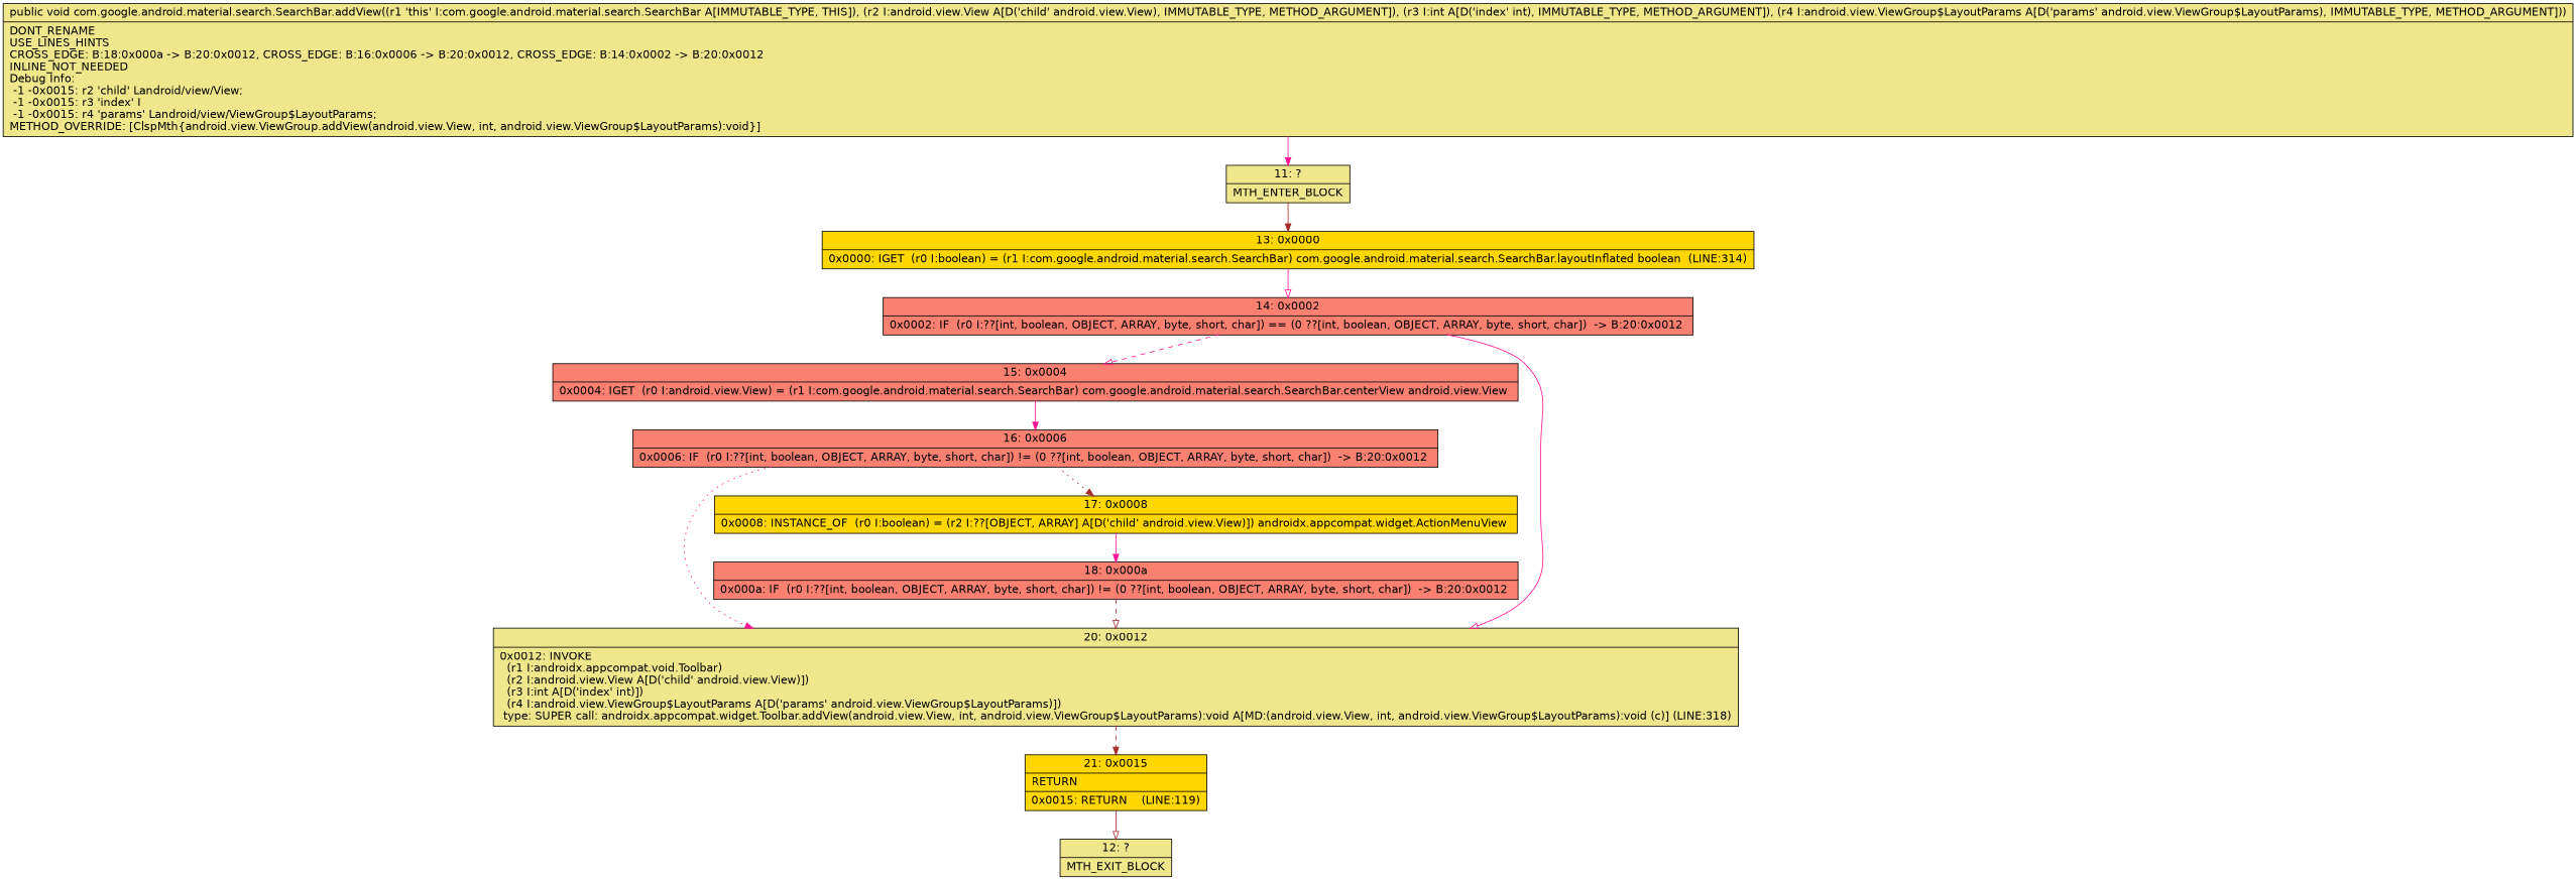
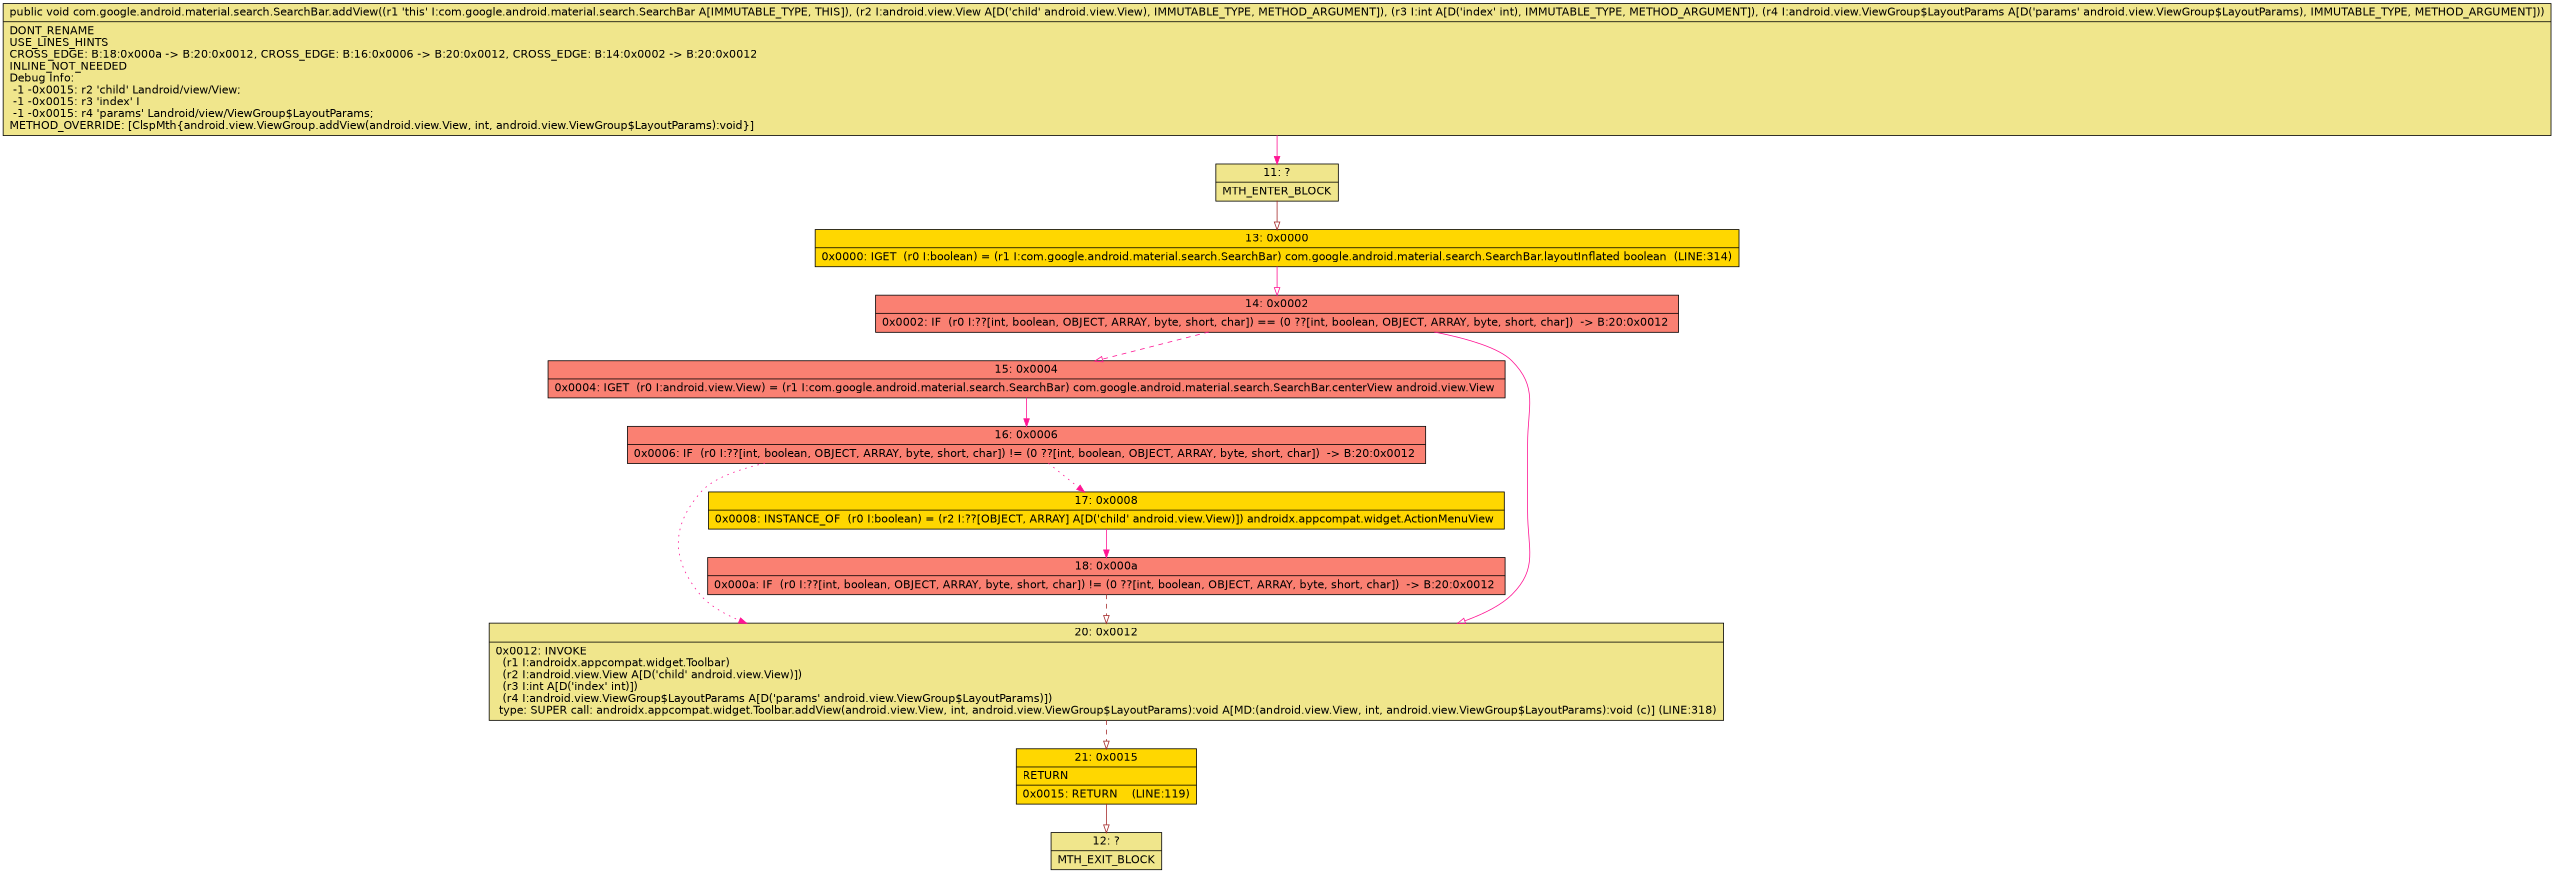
  digraph {
    fontname="DejaVu Sans"
    node [fillcolor=khaki fontname="DejaVu Sans" shape=record style=filled]
    edge [arrowhead=normal color=deeppink fontname="DejaVu Sans" style=solid]
    n1 [label="{11\:\ ?|MTH_ENTER_BLOCK\l}"]
    n2 [fillcolor=gold label="{13\:\ 0x0000|0x0000: IGET  (r0 I:boolean) = (r1 I:com.google.android.material.search.SearchBar) com.google.android.material.search.SearchBar.layoutInflated boolean  (LINE:314)\l}"]
    n3 [fillcolor=salmon label="{14\:\ 0x0002|0x0002: IF  (r0 I:??[int, boolean, OBJECT, ARRAY, byte, short, char]) == (0 ??[int, boolean, OBJECT, ARRAY, byte, short, char])  \-\> B:20:0x0012 \l}"]
    n4 [fillcolor=salmon label="{15\:\ 0x0004|0x0004: IGET  (r0 I:android.view.View) = (r1 I:com.google.android.material.search.SearchBar) com.google.android.material.search.SearchBar.centerView android.view.View \l}"]
-   n5 [label="{20\:\ 0x0012|0x0012: INVOKE  \l  (r1 I:androidx.appcompat.void.Toolbar)\l  (r2 I:android.view.View A[D('child' android.view.View)])\l  (r3 I:int A[D('index' int)])\l  (r4 I:android.view.ViewGroup$LayoutParams A[D('params' android.view.ViewGroup$LayoutParams)])\l type: SUPER call: androidx.appcompat.widget.Toolbar.addView(android.view.View, int, android.view.ViewGroup$LayoutParams):void A[MD:(android.view.View, int, android.view.ViewGroup$LayoutParams):void (c)] (LINE:318)\l}"]
+   n5 [label="{20\:\ 0x0012|0x0012: INVOKE  \l  (r1 I:androidx.appcompat.widget.Toolbar)\l  (r2 I:android.view.View A[D('child' android.view.View)])\l  (r3 I:int A[D('index' int)])\l  (r4 I:android.view.ViewGroup$LayoutParams A[D('params' android.view.ViewGroup$LayoutParams)])\l type: SUPER call: androidx.appcompat.widget.Toolbar.addView(android.view.View, int, android.view.ViewGroup$LayoutParams):void A[MD:(android.view.View, int, android.view.ViewGroup$LayoutParams):void (c)] (LINE:318)\l}"]
    n6 [fillcolor=salmon label="{16\:\ 0x0006|0x0006: IF  (r0 I:??[int, boolean, OBJECT, ARRAY, byte, short, char]) != (0 ??[int, boolean, OBJECT, ARRAY, byte, short, char])  \-\> B:20:0x0012 \l}"]
    n7 [fillcolor=gold label="{21\:\ 0x0015|RETURN\l|0x0015: RETURN    (LINE:119)\l}"]
    n8 [fillcolor=gold label="{17\:\ 0x0008|0x0008: INSTANCE_OF  (r0 I:boolean) = (r2 I:??[OBJECT, ARRAY] A[D('child' android.view.View)]) androidx.appcompat.widget.ActionMenuView \l}"]
    n9 [fillcolor=salmon label="{18\:\ 0x000a|0x000a: IF  (r0 I:??[int, boolean, OBJECT, ARRAY, byte, short, char]) != (0 ??[int, boolean, OBJECT, ARRAY, byte, short, char])  \-\> B:20:0x0012 \l}"]
    n10 [label="{12\:\ ?|MTH_EXIT_BLOCK\l}"]
    n11 [label="{public void com.google.android.material.search.SearchBar.addView((r1 'this' I:com.google.android.material.search.SearchBar A[IMMUTABLE_TYPE, THIS]), (r2 I:android.view.View A[D('child' android.view.View), IMMUTABLE_TYPE, METHOD_ARGUMENT]), (r3 I:int A[D('index' int), IMMUTABLE_TYPE, METHOD_ARGUMENT]), (r4 I:android.view.ViewGroup$LayoutParams A[D('params' android.view.ViewGroup$LayoutParams), IMMUTABLE_TYPE, METHOD_ARGUMENT]))  | DONT_RENAME\lUSE_LINES_HINTS\lCROSS_EDGE: B:18:0x000a \-\> B:20:0x0012, CROSS_EDGE: B:16:0x0006 \-\> B:20:0x0012, CROSS_EDGE: B:14:0x0002 \-\> B:20:0x0012\lINLINE_NOT_NEEDED\lDebug Info:\l  \-1 \-0x0015: r2 'child' Landroid\/view\/View;\l  \-1 \-0x0015: r3 'index' I\l  \-1 \-0x0015: r4 'params' Landroid\/view\/ViewGroup$LayoutParams;\lMETHOD_OVERRIDE: [ClspMth\{android.view.ViewGroup.addView(android.view.View, int, android.view.ViewGroup$LayoutParams):void\}]\l}"]
-   n1 -> n2 [color=brown]
+   n1 -> n2 [arrowhead=onormal color=brown]
    n2 -> n3 [arrowhead=onormal]
    n3 -> n4 [arrowhead=onormal style=dashed]
    n3 -> n5 [arrowhead=onormal]
    n4 -> n6
-   n5 -> n7 [color=brown style=dashed]
+   n5 -> n7 [arrowhead=onormal color=brown style=dashed]
    n6 -> n5 [style=dotted]
-   n6 -> n8 [color=brown style=dotted]
+   n6 -> n8 [style=dotted]
    n7 -> n10 [arrowhead=onormal color=brown]
    n8 -> n9
    n9 -> n5 [arrowhead=onormal color=brown style=dashed]
    n11 -> n1
  }
